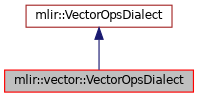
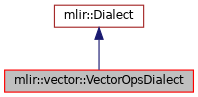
  digraph {
    node [fontname=Helvetica fontsize=10 shape=record]
    n1 [color=red fillcolor=grey75 fontcolor=black height=0.2 label="mlir::vector::VectorOpsDialect" style=filled width=0.4]
-   n2 [color=brown height=0.2 label="mlir::VectorOpsDialect" width=0.4]
+   n2 [color=brown height=0.2 label="mlir::Dialect" width=0.4]
    n2 -> n1 [color=midnightblue dir=back fontname=Helvetica fontsize=10 labelfontname=Helvetica labelfontsize=10 style=solid]
  }
